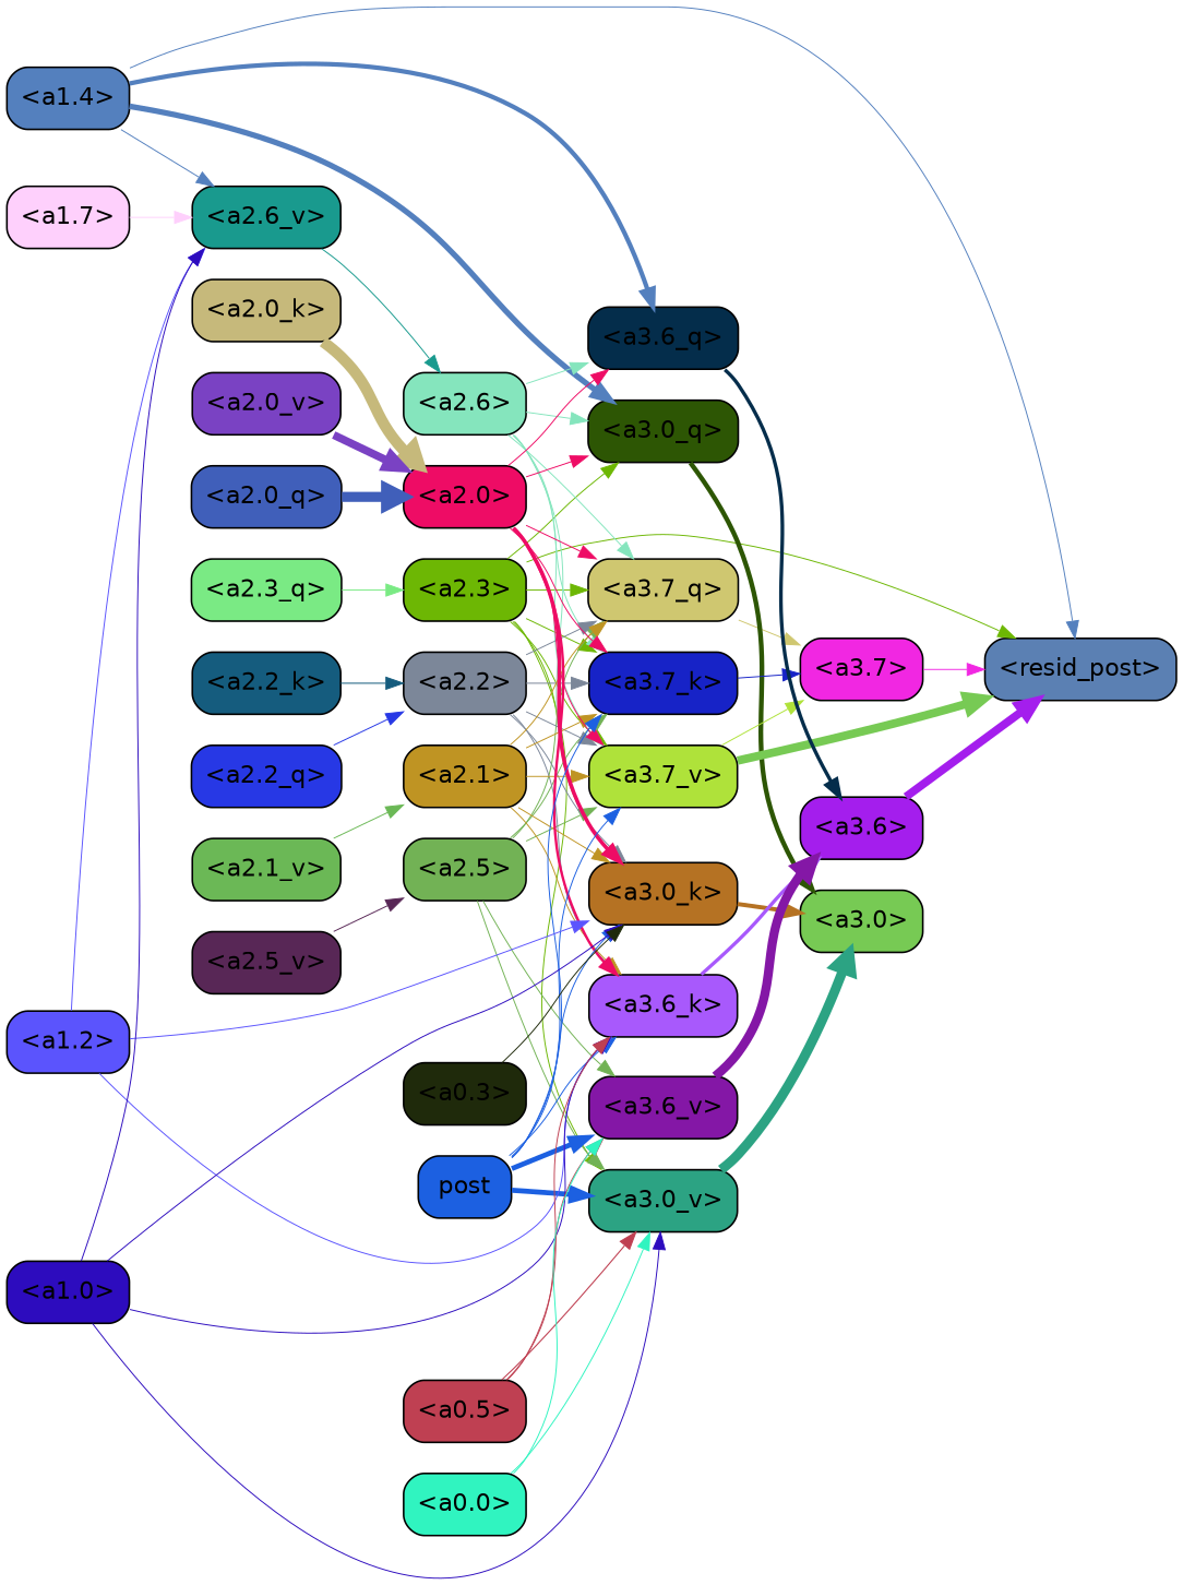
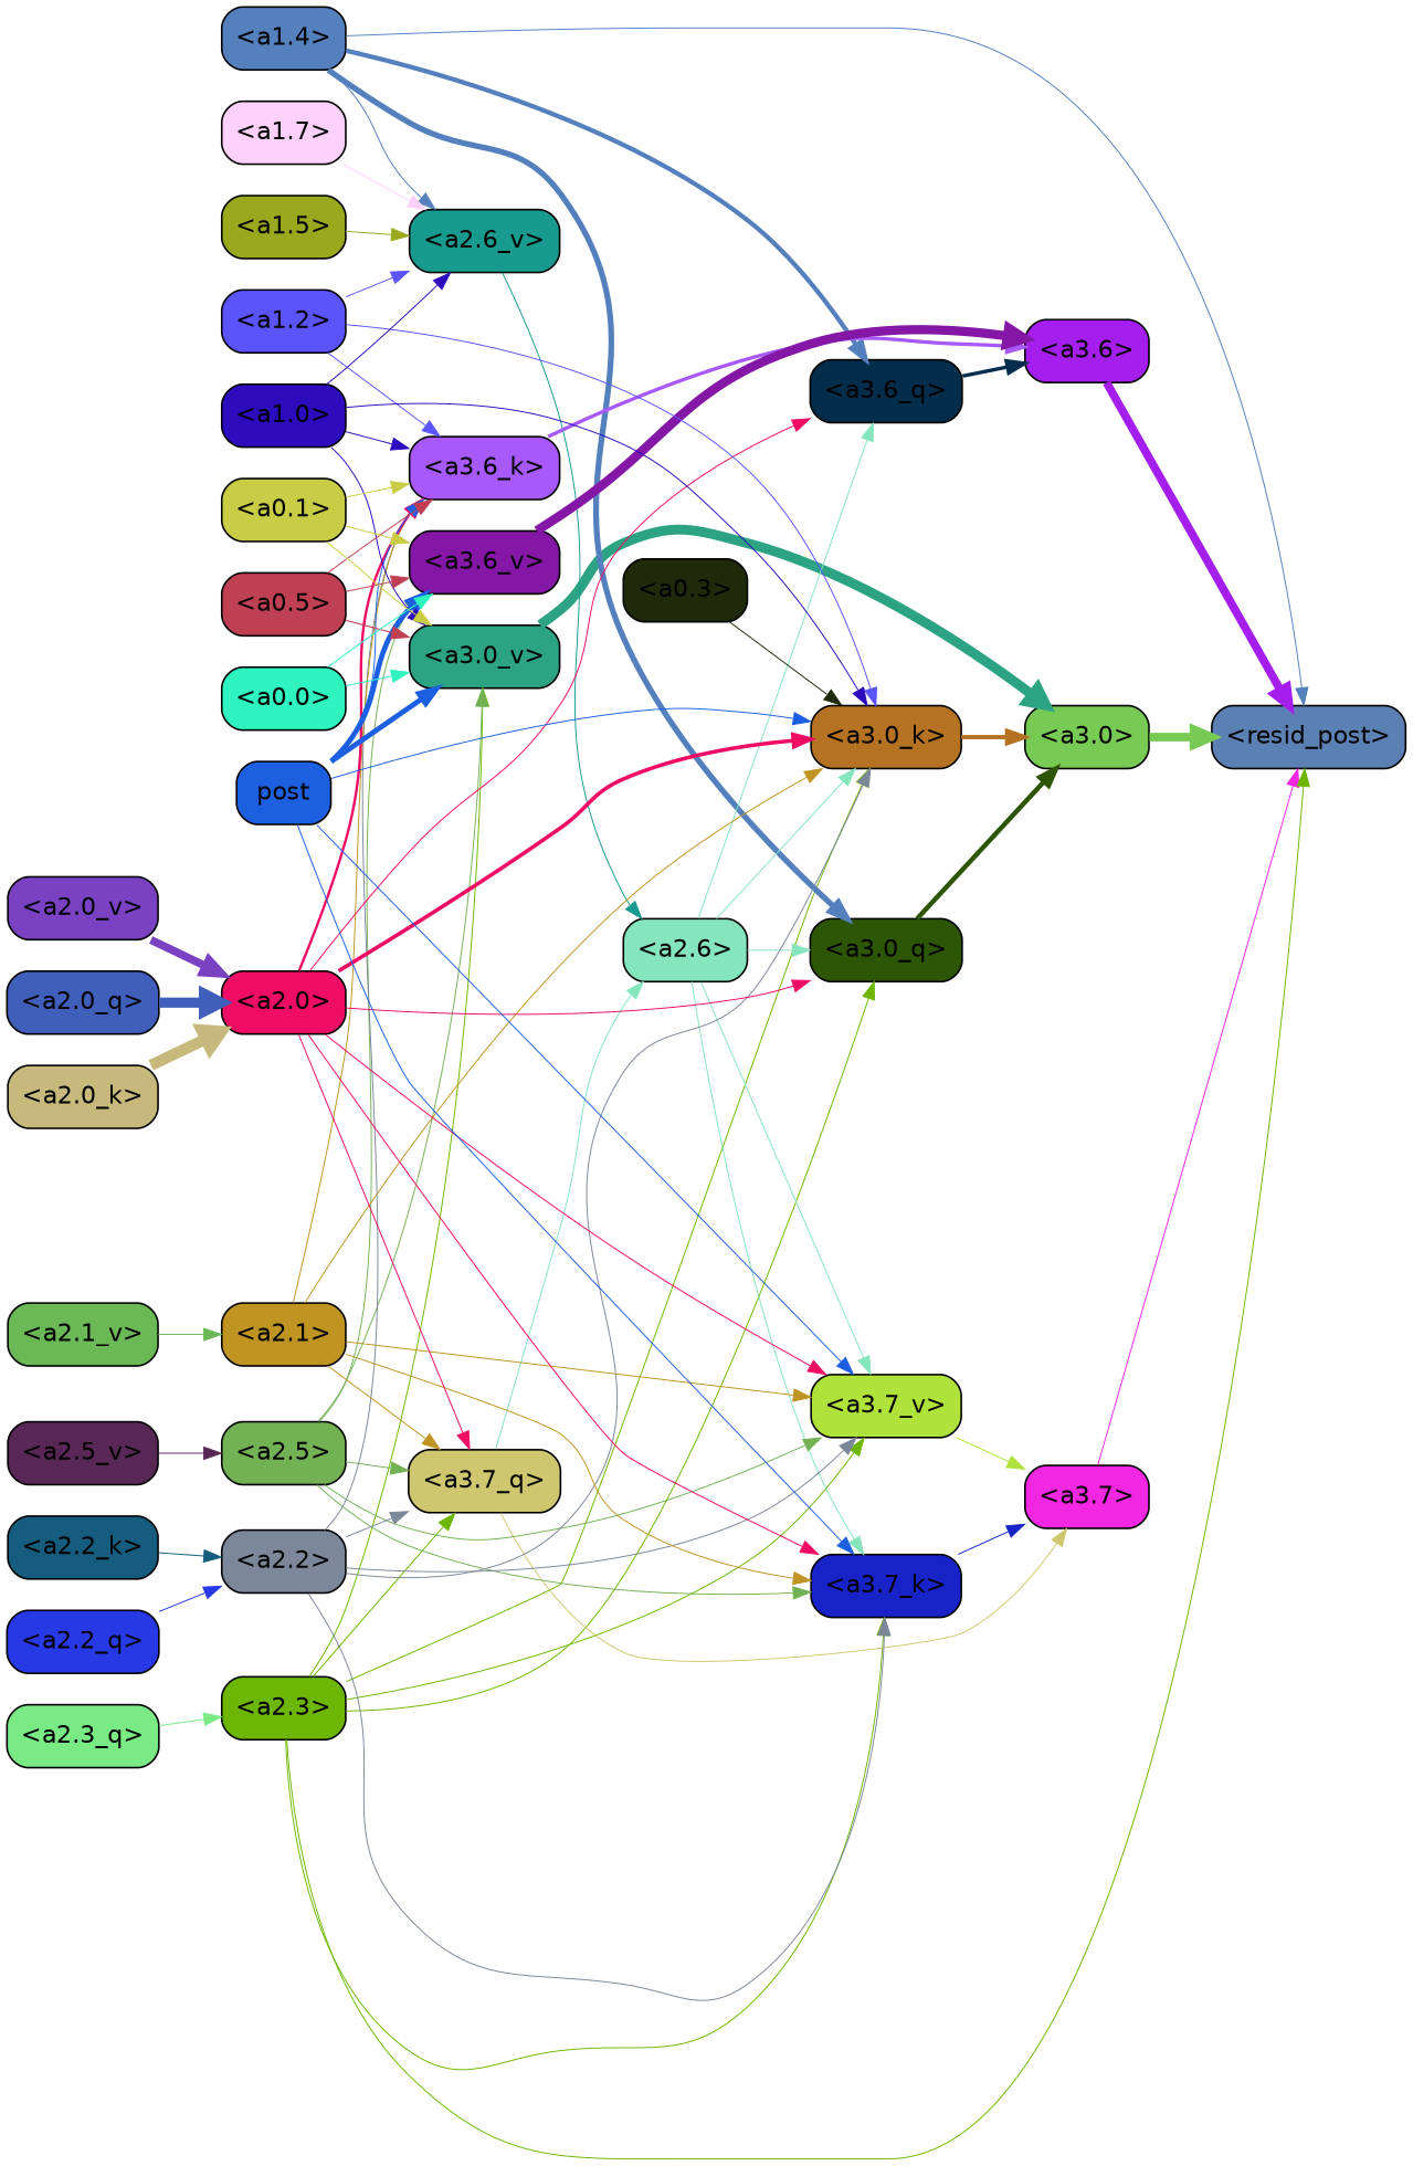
  strict digraph {
    rankdir=LR
    splines=true
    node [color=black fontname=Helvetica shape=box style="filled, rounded"]
    edge [color="#6db704" penwidth=0.6]
    "<a3.7>" [fillcolor="#f127e2"]
    "<resid_post>" [fillcolor="#5b80b3"]
    "<a3.6>" [fillcolor="#a41eed"]
    "<a3.0>" [fillcolor="#77ca54"]
    "<a2.3>" [fillcolor="#6db704"]
    "<a3.7_q>" [fillcolor="#cfc770"]
    "<a3.0_q>" [fillcolor="#2d5604"]
    "<a3.7_k>" [fillcolor="#1723c7"]
    "<a3.0_k>" [fillcolor="#b57223"]
    "<a3.7_v>" [fillcolor="#afe23a"]
    "<a3.0_v>" [fillcolor="#2ca383"]
    "<a1.4>" [fillcolor="#5480be"]
    "<a3.6_q>" [fillcolor="#042d4b"]
    "<a2.6_v>" [fillcolor="#199a8e"]
    "<a2.6>" [fillcolor="#85e5bd"]
    "<a3.6_k>" [fillcolor="#a859fc"]
    "<a3.6_v>" [fillcolor="#8417a6"]
    "<a2.5>" [fillcolor="#72b255"]
    "<a2.2>" [fillcolor="#7c8799"]
    "<a2.1>" [fillcolor="#bf9423"]
    "<a2.0>" [fillcolor="#ee0c65"]
    n22 [fillcolor="#1c60e1" label=post]
    "<a1.2>" [fillcolor="#5b54fd"]
    "<a1.0>" [fillcolor="#2d0cbe"]
    "<a0.5>" [fillcolor="#bf4052"]
+   "<a0.1>" [fillcolor="#c9cd46"]
    "<a0.3>" [fillcolor="#1f2a0b"]
    "<a0.0>" [fillcolor="#30f4c0"]
    "<a2.3_q>" [fillcolor="#7aea84"]
    "<a2.2_q>" [fillcolor="#2738e5"]
    "<a2.0_q>" [fillcolor="#405fba"]
    "<a2.2_k>" [fillcolor="#155c7e"]
    "<a2.0_k>" [fillcolor="#c6b97b"]
    "<a2.5_v>" [fillcolor="#582756"]
    "<a2.1_v>" [fillcolor="#6bb856"]
    "<a2.0_v>" [fillcolor="#7a42c3"]
    "<a1.7>" [fillcolor="#fed0fc"]
+   "<a1.5>" [fillcolor="#99a81d"]
    "<a3.7>" -> "<resid_post>" [color="#f127e2"]
    "<a3.6>" -> "<resid_post>" [color="#a41eed" penwidth=4.751612067222595]
-   "<a3.7_v>" -> "<resid_post>" [color="#77ca54" penwidth=4.884142994880676]
+   "<a3.0>" -> "<resid_post>" [color="#77ca54" penwidth=4.884142994880676]
    "<a2.3>" -> "<resid_post>"
    "<a2.3>" -> "<a3.7_q>"
    "<a2.3>" -> "<a3.0_q>"
    "<a2.3>" -> "<a3.7_k>"
    "<a2.3>" -> "<a3.0_k>"
    "<a2.3>" -> "<a3.7_v>"
    "<a2.3>" -> "<a3.0_v>"
    "<a3.7_q>" -> "<a3.7>" [color="#cfc770"]
    "<a3.0_q>" -> "<a3.0>" [color="#2d5604" penwidth=2.7421876192092896]
    "<a3.7_k>" -> "<a3.7>" [color="#1723c7"]
    "<a3.0_k>" -> "<a3.0>" [color="#b57223" penwidth=2.476402521133423]
    "<a3.7_v>" -> "<a3.7>" [color="#afe23a"]
    "<a3.0_v>" -> "<a3.0>" [color="#2ca383" penwidth=5.652270674705505]
    "<a1.4>" -> "<resid_post>" [color="#5480be"]
    "<a1.4>" -> "<a3.0_q>" [color="#5480be" penwidth=3.3040847778320312]
    "<a1.4>" -> "<a3.6_q>" [color="#5480be" penwidth=2.6469622254371643]
    "<a1.4>" -> "<a2.6_v>" [color="#5480be"]
    "<a3.6_q>" -> "<a3.6>" [color="#042d4b" penwidth=2.091020345687866]
    "<a2.6_v>" -> "<a2.6>" [color="#199a8e"]
-   "<a2.6>" -> "<a3.7_q>" [color="#85e5bd"]
+   "<a3.7_q>" -> "<a2.6>" [color="#85e5bd"]
    "<a2.6>" -> "<a3.0_q>" [color="#85e5bd"]
    "<a2.6>" -> "<a3.7_k>" [color="#85e5bd"]
    "<a2.6>" -> "<a3.0_k>" [color="#85e5bd"]
    "<a2.6>" -> "<a3.7_v>" [color="#85e5bd"]
    "<a2.6>" -> "<a3.6_q>" [color="#85e5bd"]
    "<a3.6_k>" -> "<a3.6>" [color="#a859fc" penwidth=2.048597991466522]
    "<a3.6_v>" -> "<a3.6>" [color="#8417a6" penwidth=5.2550448179244995]
    "<a2.5>" -> "<a3.7_q>" [color="#72b255"]
    "<a2.5>" -> "<a3.7_k>" [color="#72b255"]
    "<a2.5>" -> "<a3.7_v>" [color="#72b255"]
    "<a2.5>" -> "<a3.0_v>" [color="#72b255"]
    "<a2.5>" -> "<a3.6_v>" [color="#72b255"]
    "<a2.2>" -> "<a3.7_q>" [color="#7c8799"]
    "<a2.2>" -> "<a3.7_k>" [color="#7c8799"]
    "<a2.2>" -> "<a3.0_k>" [color="#7c8799"]
    "<a2.2>" -> "<a3.7_v>" [color="#7c8799"]
    "<a2.2>" -> "<a3.6_k>" [color="#7c8799"]
    "<a2.1>" -> "<a3.7_q>" [color="#bf9423"]
    "<a2.1>" -> "<a3.7_k>" [color="#bf9423"]
    "<a2.1>" -> "<a3.0_k>" [color="#bf9423"]
    "<a2.1>" -> "<a3.7_v>" [color="#bf9423"]
    "<a2.1>" -> "<a3.6_k>" [color="#bf9423"]
    "<a2.0>" -> "<a3.7_q>" [color="#ee0c65"]
    "<a2.0>" -> "<a3.0_q>" [color="#ee0c65"]
    "<a2.0>" -> "<a3.7_k>" [color="#ee0c65"]
    "<a2.0>" -> "<a3.0_k>" [color="#ee0c65" penwidth=2.2137351036071777]
    "<a2.0>" -> "<a3.7_v>" [color="#ee0c65"]
    "<a2.0>" -> "<a3.6_q>" [color="#ee0c65"]
    "<a2.0>" -> "<a3.6_k>" [color="#ee0c65" penwidth=1.4757367372512817]
    n22 -> "<a3.7_k>" [color="#1c60e1"]
    n22 -> "<a3.0_k>" [color="#1c60e1"]
    n22 -> "<a3.7_v>" [color="#1c60e1"]
    n22 -> "<a3.0_v>" [color="#1c60e1" penwidth=2.972973108291626]
    n22 -> "<a3.6_k>" [color="#1c60e1"]
    n22 -> "<a3.6_v>" [color="#1c60e1" penwidth=2.9582033157348633]
    "<a1.2>" -> "<a3.0_k>" [color="#5b54fd"]
    "<a1.2>" -> "<a2.6_v>" [color="#5b54fd"]
    "<a1.2>" -> "<a3.6_k>" [color="#5b54fd"]
    "<a1.0>" -> "<a3.0_k>" [color="#2d0cbe"]
    "<a1.0>" -> "<a3.0_v>" [color="#2d0cbe"]
    "<a1.0>" -> "<a2.6_v>" [color="#2d0cbe"]
    "<a1.0>" -> "<a3.6_k>" [color="#2d0cbe"]
    "<a0.5>" -> "<a3.0_v>" [color="#bf4052" penwidth=0.6790935099124908]
    "<a0.5>" -> "<a3.6_k>" [color="#bf4052"]
    "<a0.5>" -> "<a3.6_v>" [color="#bf4052"]
+   "<a0.1>" -> "<a3.0_v>" [color="#c9cd46"]
+   "<a0.1>" -> "<a3.6_k>" [color="#c9cd46"]
+   "<a0.1>" -> "<a3.6_v>" [color="#c9cd46"]
    "<a0.3>" -> "<a3.0_k>" [color="#1f2a0b"]
    "<a0.0>" -> "<a3.0_v>" [color="#30f4c0"]
    "<a0.0>" -> "<a3.6_v>" [color="#30f4c0"]
    "<a2.3_q>" -> "<a2.3>" [color="#7aea84"]
    "<a2.2_q>" -> "<a2.2>" [color="#2738e5"]
    "<a2.0_q>" -> "<a2.0>" [color="#405fba" penwidth=5.819834470748901]
    "<a2.2_k>" -> "<a2.2>" [color="#155c7e"]
    "<a2.0_k>" -> "<a2.0>" [color="#c6b97b" penwidth=6.470837593078613]
    "<a2.5_v>" -> "<a2.5>" [color="#582756"]
    "<a2.1_v>" -> "<a2.1>" [color="#6bb856"]
    "<a2.0_v>" -> "<a2.0>" [color="#7a42c3" penwidth=4.5950857400894165]
    "<a1.7>" -> "<a2.6_v>" [color="#fed0fc"]
+   "<a1.5>" -> "<a2.6_v>" [color="#99a81d"]
  }
